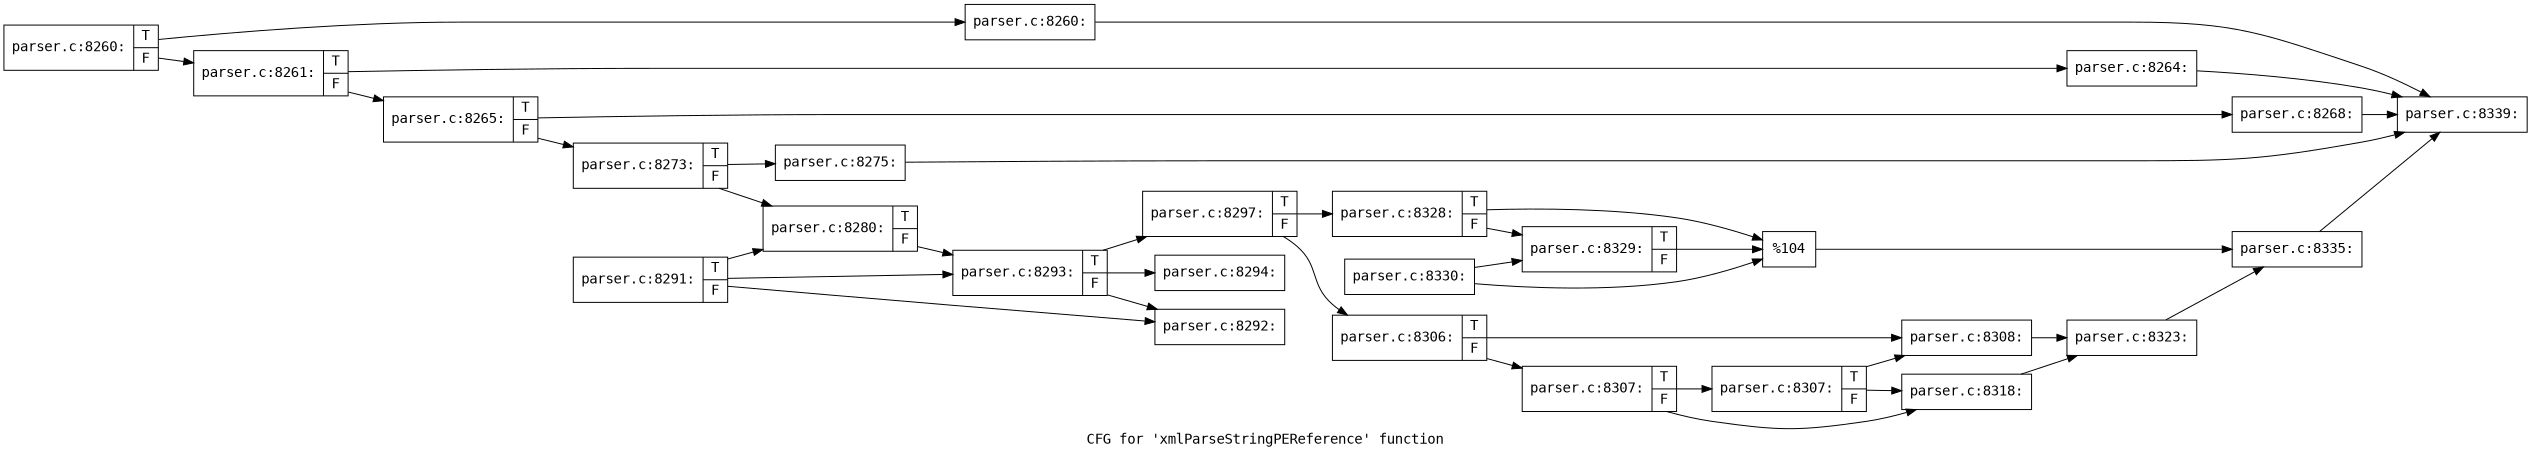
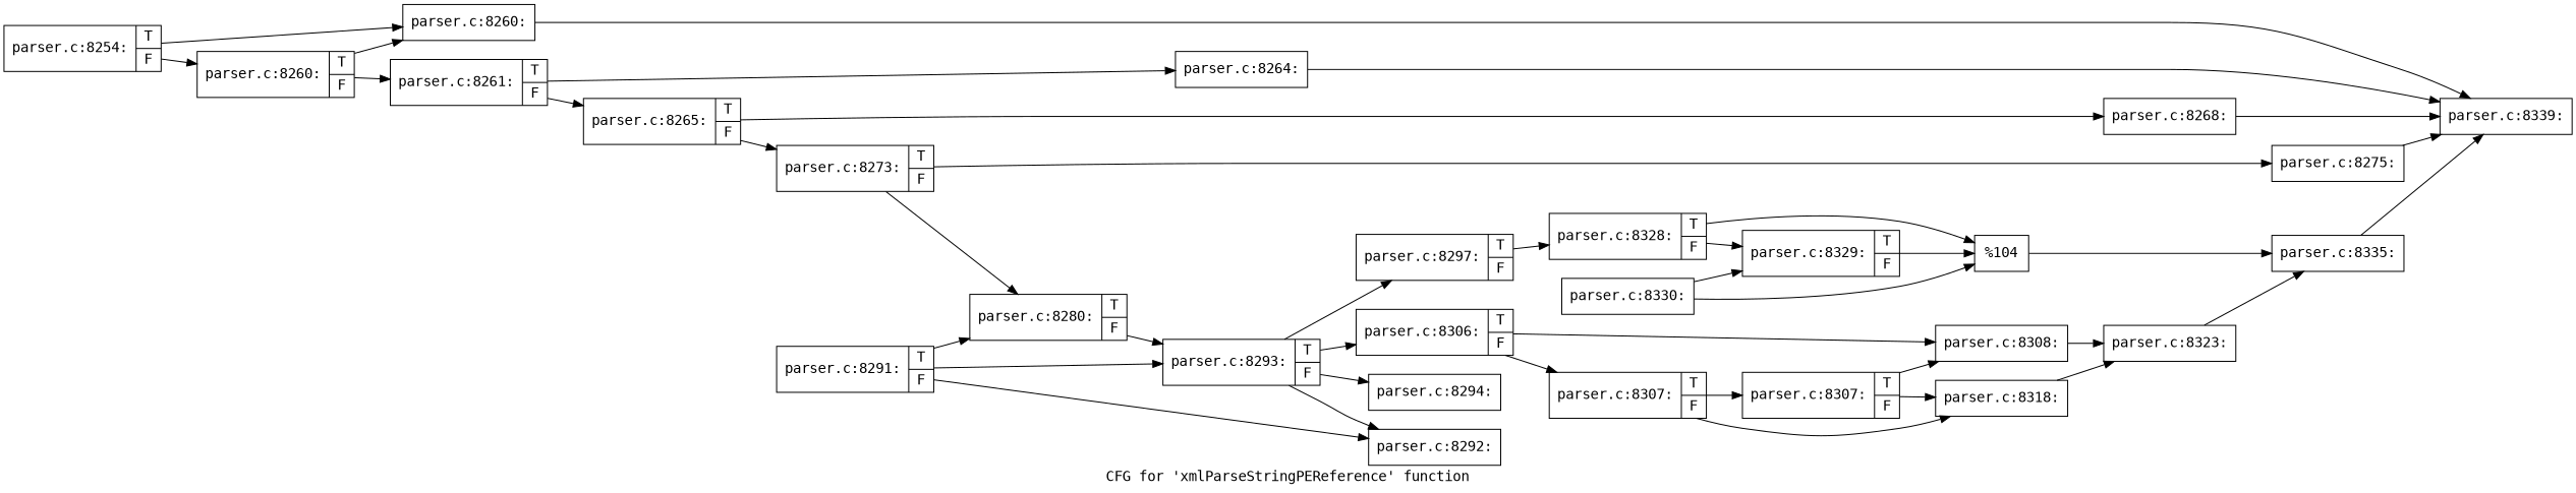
  digraph {
    fontname="DejaVu Sans Mono"
    label="CFG for 'xmlParseStringPEReference' function"
    rankdir=LR
    node [fontname="DejaVu Sans Mono" shape=record]
    edge [fontname="DejaVu Sans Mono"]
+   n1 [label="{parser.c:8254:|{<s0>T|<s1>F}}"]
    n2 [label="{parser.c:8260:}"]
    n3 [label="{parser.c:8260:|{<s0>T|<s1>F}}"]
    n4 [label="{parser.c:8339:}"]
    n5 [label="{parser.c:8261:|{<s0>T|<s1>F}}"]
    n6 [label="{parser.c:8264:}"]
    n7 [label="{parser.c:8265:|{<s0>T|<s1>F}}"]
    n8 [label="{parser.c:8268:}"]
    n9 [label="{parser.c:8273:|{<s0>T|<s1>F}}"]
    n10 [label="{parser.c:8275:}"]
    n11 [label="{parser.c:8280:|{<s0>T|<s1>F}}"]
    n12 [label="{parser.c:8293:|{<s0>T|<s1>F}}"]
    n13 [label="{parser.c:8291:|{<s0>T|<s1>F}}"]
    n14 [label="{parser.c:8292:}"]
    n15 [label="{parser.c:8294:}"]
    n16 [label="{parser.c:8297:|{<s0>T|<s1>F}}"]
    n17 [label="{parser.c:8306:|{<s0>T|<s1>F}}"]
    n18 [label="{parser.c:8328:|{<s0>T|<s1>F}}"]
    n19 [label="{parser.c:8308:}"]
    n20 [label="{parser.c:8307:|{<s0>T|<s1>F}}"]
    n21 [label="{parser.c:8329:|{<s0>T|<s1>F}}"]
    n22 [label="{%104}"]
    n23 [label="{parser.c:8323:}"]
    n24 [label="{parser.c:8307:|{<s0>T|<s1>F}}"]
    n25 [label="{parser.c:8318:}"]
    n26 [label="{parser.c:8335:}"]
    n27 [label="{parser.c:8330:}"]
+   n1 -> n2
+   n1 -> n3
    n2 -> n4
    n3 -> n2
    n3 -> n5
    n5 -> n6
    n5 -> n7
    n6 -> n4
    n7 -> n8
    n7 -> n9
    n8 -> n4
    n9 -> n10
    n9 -> n11
    n10 -> n4
    n11 -> n12
    n12 -> n14
    n12 -> n15
    n12 -> n16
    n13 -> n11
    n13 -> n12
    n13 -> n14
-   n16 -> n17
+   n12 -> n17
    n16 -> n18
    n17 -> n19
    n17 -> n20
    n18 -> n21
    n18 -> n22
    n19 -> n23
    n20 -> n24
    n20 -> n25
    n21 -> n22
    n22 -> n26
    n23 -> n26
    n24 -> n19
    n24 -> n25
    n25 -> n23
    n26 -> n4
    n27 -> n21
    n27 -> n22
  }
